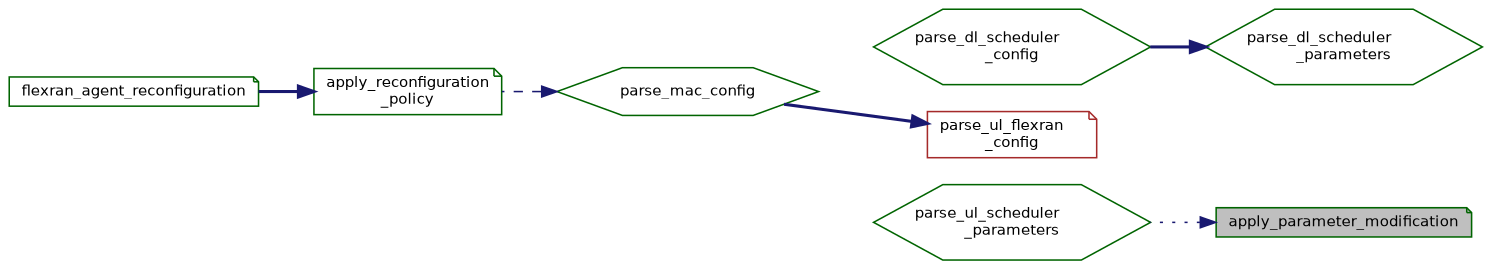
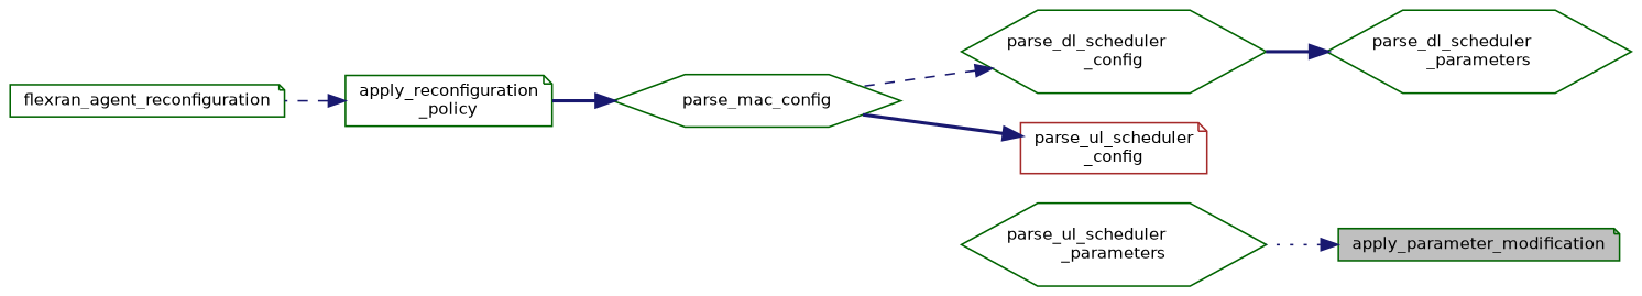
  digraph {
    rankdir=RL
    node [color=darkgreen fillcolor=white fontname=Helvetica fontsize=10 shape=note style=filled]
    edge [color=midnightblue dir=back fontname=Helvetica fontsize=10 labelfontname=Helvetica labelfontsize=10 style=bold]
    n1 [fillcolor=grey75 fontcolor=black height=0.2 label=apply_parameter_modification width=0.4]
    n2 [height=0.2 label="parse_ul_scheduler\l_parameters" shape=hexagon width=0.4]
    n3 [height=0.2 label="parse_dl_scheduler\l_parameters" shape=hexagon width=0.4]
    n4 [height=0.2 label="parse_dl_scheduler\l_config" shape=hexagon width=0.4]
    n5 [height=0.2 label=parse_mac_config shape=hexagon width=0.4]
    n6 [height=0.2 label="apply_reconfiguration\l_policy" width=0.4]
    n7 [height=0.2 label=flexran_agent_reconfiguration width=0.4]
-   n8 [color=brown height=0.2 label="parse_ul_flexran\l_config" width=0.4]
+   n8 [color=brown height=0.2 label="parse_ul_scheduler\l_config" width=0.4]
    n1 -> n2 [style=dotted]
    n3 -> n4
-   n5 -> n6 [style=dashed]
-   n6 -> n7
+   n4 -> n5 [style=dashed]
+   n5 -> n6
+   n6 -> n7 [style=dashed]
    n8 -> n5
  }
